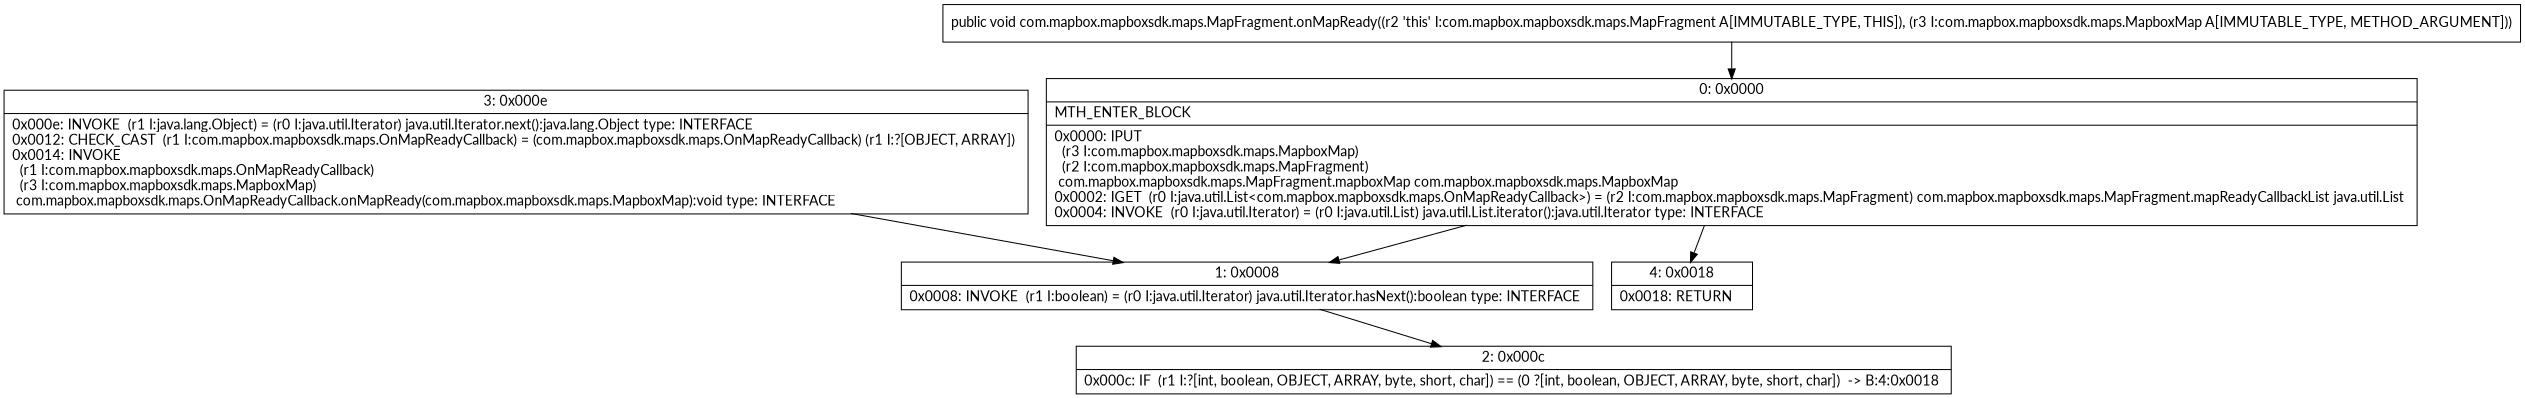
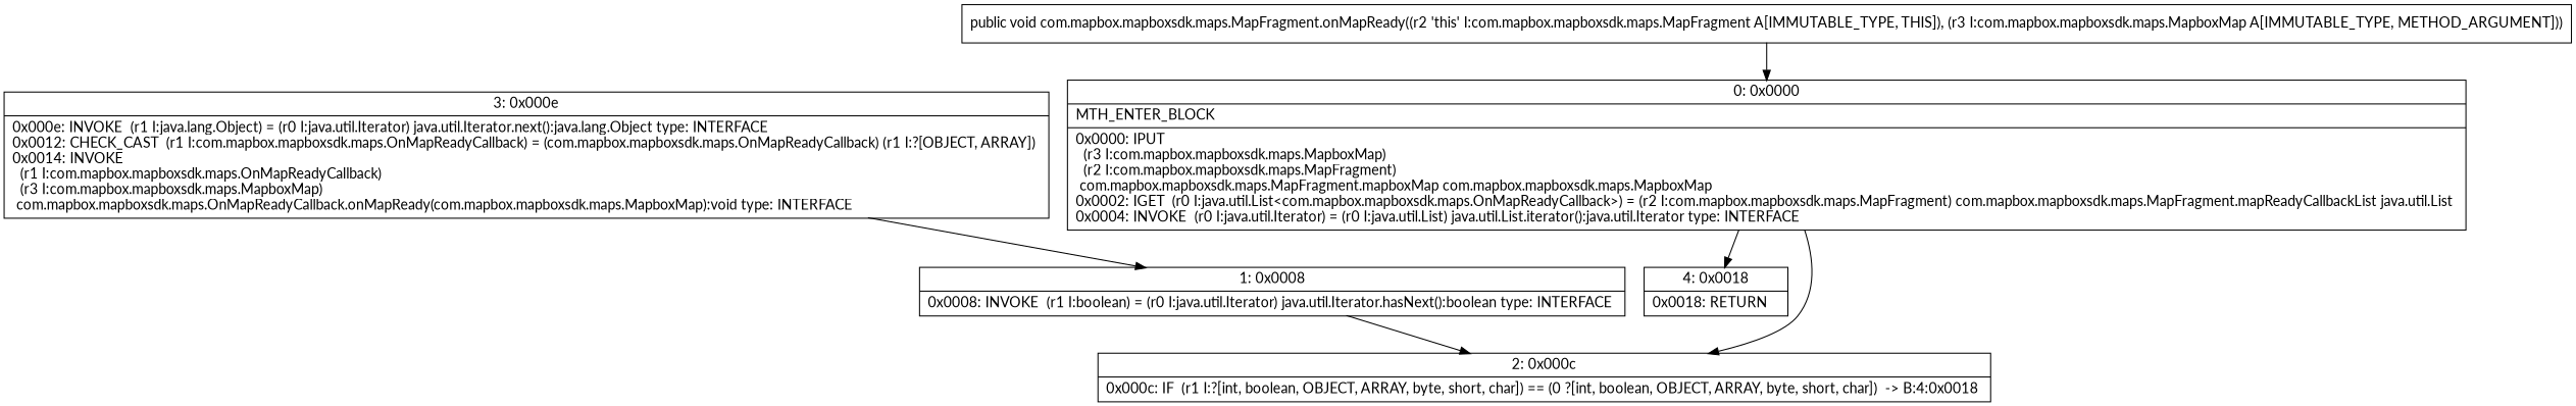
  digraph {
    fontname=Lato
    node [fontname=Lato shape=record]
    edge [fontname=Lato]
    n1 [label="{0\:\ 0x0000|MTH_ENTER_BLOCK\l|0x0000: IPUT  \l  (r3 I:com.mapbox.mapboxsdk.maps.MapboxMap)\l  (r2 I:com.mapbox.mapboxsdk.maps.MapFragment)\l com.mapbox.mapboxsdk.maps.MapFragment.mapboxMap com.mapbox.mapboxsdk.maps.MapboxMap \l0x0002: IGET  (r0 I:java.util.List\<com.mapbox.mapboxsdk.maps.OnMapReadyCallback\>) = (r2 I:com.mapbox.mapboxsdk.maps.MapFragment) com.mapbox.mapboxsdk.maps.MapFragment.mapReadyCallbackList java.util.List \l0x0004: INVOKE  (r0 I:java.util.Iterator) = (r0 I:java.util.List) java.util.List.iterator():java.util.Iterator type: INTERFACE \l}"]
    n2 [label="{1\:\ 0x0008|0x0008: INVOKE  (r1 I:boolean) = (r0 I:java.util.Iterator) java.util.Iterator.hasNext():boolean type: INTERFACE \l}"]
    n3 [label="{4\:\ 0x0018|0x0018: RETURN   \l}"]
    n4 [label="{2\:\ 0x000c|0x000c: IF  (r1 I:?[int, boolean, OBJECT, ARRAY, byte, short, char]) == (0 ?[int, boolean, OBJECT, ARRAY, byte, short, char])  \-\> B:4:0x0018 \l}"]
    n5 [label="{3\:\ 0x000e|0x000e: INVOKE  (r1 I:java.lang.Object) = (r0 I:java.util.Iterator) java.util.Iterator.next():java.lang.Object type: INTERFACE \l0x0012: CHECK_CAST  (r1 I:com.mapbox.mapboxsdk.maps.OnMapReadyCallback) = (com.mapbox.mapboxsdk.maps.OnMapReadyCallback) (r1 I:?[OBJECT, ARRAY]) \l0x0014: INVOKE  \l  (r1 I:com.mapbox.mapboxsdk.maps.OnMapReadyCallback)\l  (r3 I:com.mapbox.mapboxsdk.maps.MapboxMap)\l com.mapbox.mapboxsdk.maps.OnMapReadyCallback.onMapReady(com.mapbox.mapboxsdk.maps.MapboxMap):void type: INTERFACE \l}"]
    n6 [label="{public void com.mapbox.mapboxsdk.maps.MapFragment.onMapReady((r2 'this' I:com.mapbox.mapboxsdk.maps.MapFragment A[IMMUTABLE_TYPE, THIS]), (r3 I:com.mapbox.mapboxsdk.maps.MapboxMap A[IMMUTABLE_TYPE, METHOD_ARGUMENT])) }"]
-   n1 -> n2
+   n1 -> n4
    n1 -> n3
    n2 -> n4
    n5 -> n2
    n6 -> n1
  }
